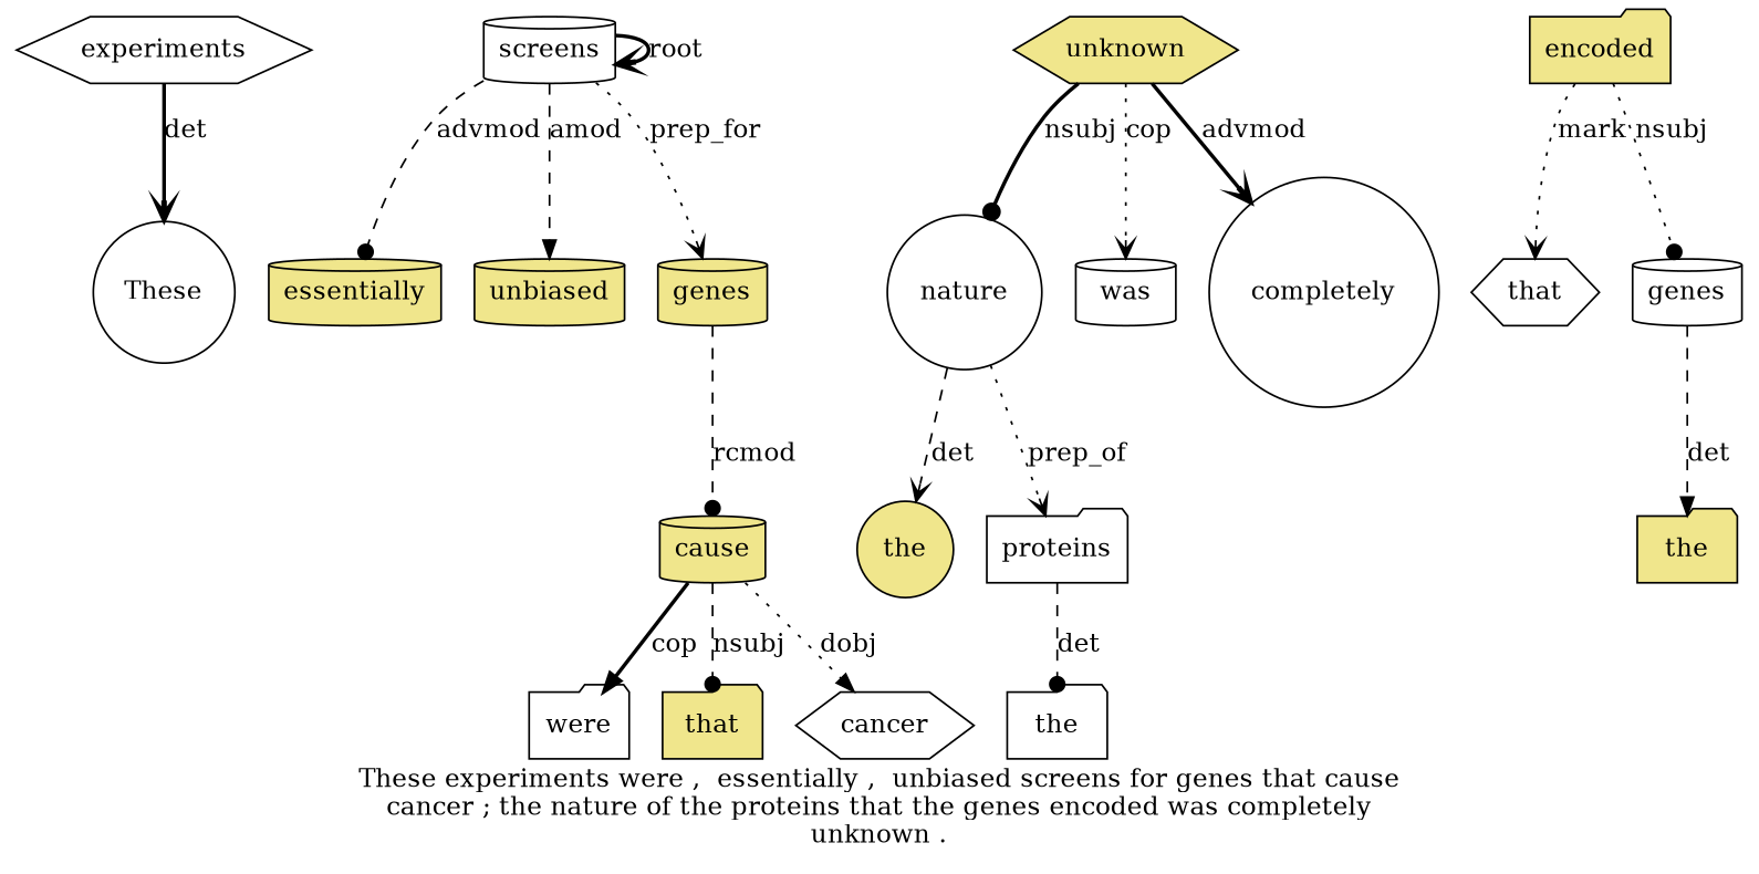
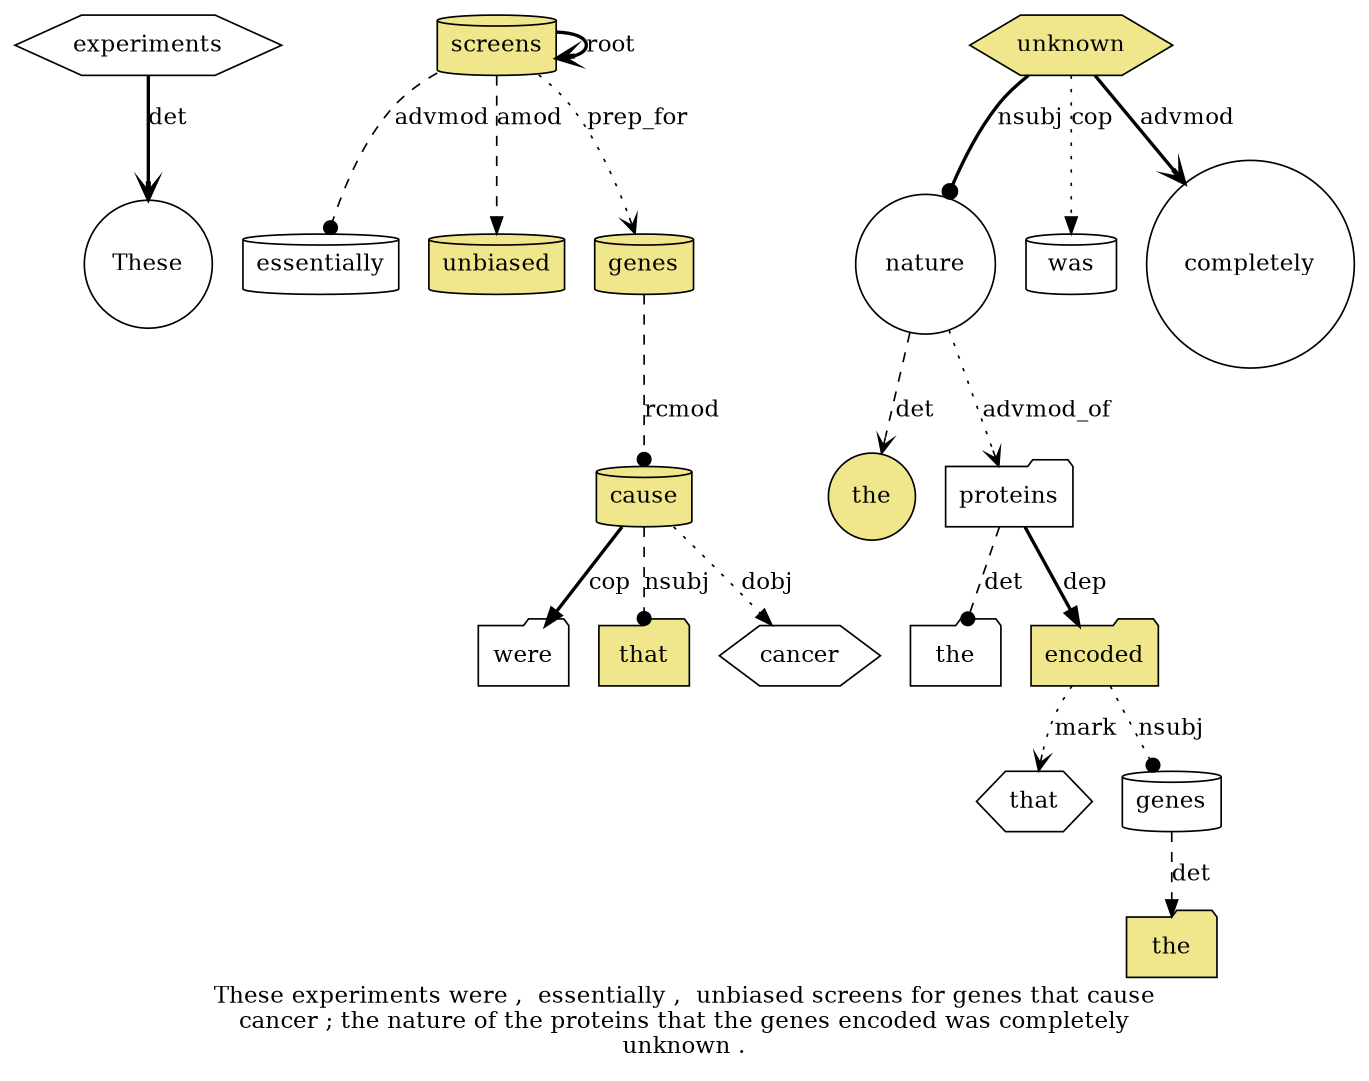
  digraph {
    label="These experiments were ,  essentially ,  unbiased screens for genes that cause\ncancer ; the nature of the proteins that the genes encoded was completely\nunknown ."
    node [fillcolor=white shape=cylinder style=filled]
    edge [arrowhead=vee style=dashed]
    n1 [label=experiments shape=hexagon]
    n2 [label=These shape=circle]
-   n3 [label=screens]
-   n4 [fillcolor=khaki label=essentially]
+   n3 [fillcolor=khaki label=screens]
+   n4 [label=essentially]
    n5 [fillcolor=khaki label=unbiased]
    n6 [fillcolor=khaki label=genes]
    n7 [label=were shape=folder]
    n8 [fillcolor=khaki label=cause]
    n9 [fillcolor=khaki label=unknown shape=hexagon]
    n10 [label=nature shape=circle]
    n11 [label=was]
    n12 [label=completely shape=circle]
    n13 [fillcolor=khaki label=that shape=folder]
    n14 [label=cancer shape=hexagon]
    n15 [fillcolor=khaki label=the shape=circle]
    n16 [label=proteins shape=folder]
    n17 [label=the shape=folder]
    n18 [fillcolor=khaki label=encoded shape=folder]
    n19 [label=that shape=hexagon]
    n20 [label=genes]
    n21 [fillcolor=khaki label=the shape=folder]
    n1 -> n2 [label=det style=bold]
    n3 -> n3 [label=root style=bold]
    n3 -> n4 [arrowhead=dot label=advmod]
    n3 -> n5 [arrowhead=normal label=amod]
    n3 -> n6 [label=prep_for style=dotted]
    n6 -> n8 [arrowhead=dot label=rcmod]
    n8 -> n7 [arrowhead=normal label=cop style=bold]
    n8 -> n13 [arrowhead=dot label=nsubj]
    n8 -> n14 [arrowhead=normal label=dobj style=dotted]
    n9 -> n10 [arrowhead=dot label=nsubj style=bold]
-   n9 -> n11 [label=cop style=dotted]
+   n9 -> n11 [arrowhead=normal label=cop style=dotted]
    n9 -> n12 [label=advmod style=bold]
    n10 -> n15 [label=det]
-   n10 -> n16 [label=prep_of style=dotted]
+   n10 -> n16 [label=advmod_of style=dotted]
    n16 -> n17 [arrowhead=dot label=det]
+   n16 -> n18 [arrowhead=normal label=dep style=bold]
    n18 -> n19 [label=mark style=dotted]
    n18 -> n20 [arrowhead=dot label=nsubj style=dotted]
    n20 -> n21 [arrowhead=normal label=det]
  }
